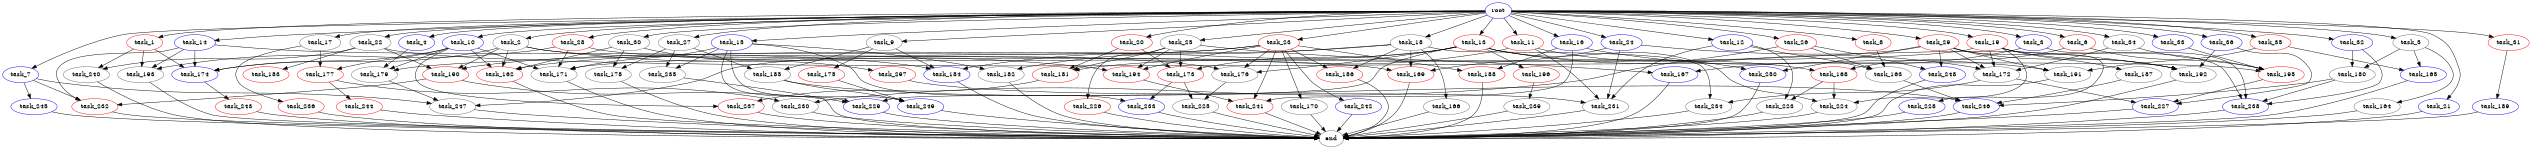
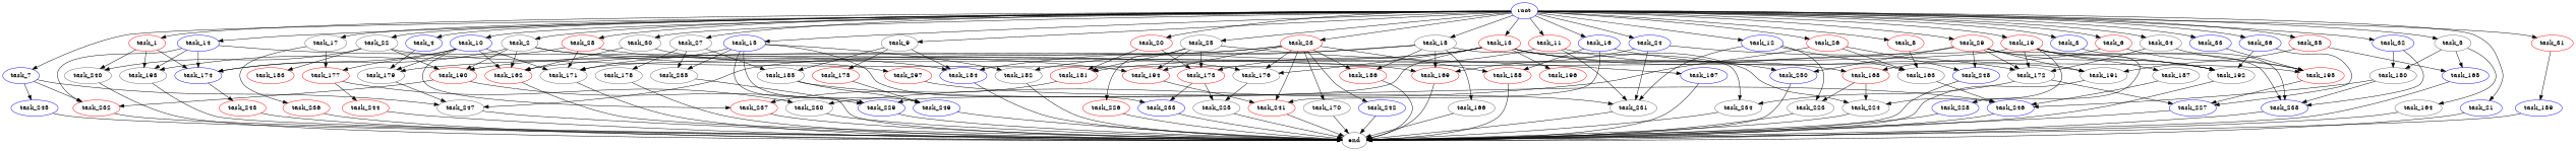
  digraph {
    node [color=gray40]
    root [color=blue]
    task_1 [color=red]
    task_2
    task_3 [color=blue]
    task_4 [color=blue]
    task_5
    task_6 [color=red]
    task_7 [color=blue]
    task_8 [color=red]
    task_9
    task_10 [color=blue]
    task_11 [color=red]
    task_12 [color=blue]
    task_13 [color=red]
    task_14 [color=blue]
    task_15 [color=blue]
    task_16 [color=blue]
    task_17
    task_18
    task_19 [color=red]
    task_20 [color=red]
    task_21 [color=blue]
    task_22
    task_23 [color=red]
    task_24 [color=blue]
    task_25
    task_26 [color=red]
    task_27
    task_28 [color=red]
    task_29 [color=red]
    task_30
    task_31 [color=red]
    task_32 [color=blue]
    task_33 [color=blue]
    task_34
    task_35 [color=red]
    task_36 [color=blue]
    task_174 [color=blue]
    task_193
    task_240
    task_162 [color=red]
    task_176
    task_190 [color=red]
    task_194 [color=red]
    task_167 [color=blue]
    task_238 [color=blue]
    task_179
    task_164
    task_165 [color=blue]
    task_180
    task_168 [color=red]
    task_195 [color=red]
    task_232 [color=red]
    task_245 [color=blue]
    task_247
    task_163
    task_175 [color=red]
    task_184 [color=blue]
    task_185
    task_171
    task_177 [color=red]
    task_237 [color=red]
    task_181 [color=red]
    task_231
    task_223
    task_172
    task_173 [color=red]
    task_196 [color=red]
    task_224
    task_229 [color=blue]
    task_250 [color=blue]
    task_182
    task_233 [color=blue]
    task_235
    task_249 [color=blue]
    task_188 [color=red]
    task_191
    task_241 [color=red]
    task_236 [color=red]
    task_166
    task_169 [color=red]
    task_186 [color=red]
    task_234
    task_187
    task_192
    end
    task_183 [color=red]
    task_170
    task_242 [color=blue]
    task_226 [color=red]
    task_230
    task_248 [color=blue]
    task_178
    task_228 [color=blue]
    n95 [color=red label=task_297]
    task_189 [color=blue]
    task_227 [color=blue]
    task_243 [color=red]
    task_225
    task_246 [color=blue]
    task_244 [color=red]
-   task_239
    root -> task_1
    root -> task_2
    root -> task_3
    root -> task_4
    root -> task_5
    root -> task_6
    root -> task_7
    root -> task_8
    root -> task_9
    root -> task_10
    root -> task_11
    root -> task_12
    root -> task_13
    root -> task_14
    root -> task_15
    root -> task_16
    root -> task_17
    root -> task_18
    root -> task_19
    root -> task_20
    root -> task_21
    root -> task_22
    root -> task_23
    root -> task_24
    root -> task_25
    root -> task_26
    root -> task_27
    root -> task_28
    root -> task_29
    root -> task_30
    root -> task_31
    root -> task_32
    root -> task_33
    root -> task_34
    root -> task_35
    root -> task_36
    task_1 -> task_174
    task_1 -> task_193
    task_1 -> task_240
    task_2 -> task_174
    task_2 -> task_162
    task_2 -> task_176
    task_2 -> task_190
    task_2 -> task_194
-   task_3 -> task_167
    task_3 -> task_238
    task_4 -> task_179
    task_5 -> task_164
    task_5 -> task_165
    task_5 -> task_180
    task_6 -> task_168
    task_6 -> task_195
    task_7 -> task_232
    task_7 -> task_245
    task_7 -> task_247
    task_8 -> task_163
    task_9 -> task_175
    task_9 -> task_184
    task_9 -> task_185
    task_10 -> task_174
    task_10 -> task_162
    task_10 -> task_179
    task_10 -> task_171
    task_10 -> task_177
    task_10 -> task_237
    task_11 -> task_168
    task_11 -> task_181
    task_11 -> task_231
    task_12 -> task_163
    task_12 -> task_231
    task_12 -> task_223
    task_13 -> task_176
    task_13 -> task_184
    task_13 -> task_172
    task_13 -> task_173
    task_13 -> task_196
    task_13 -> task_224
    task_13 -> task_229
    task_13 -> task_250
    task_14 -> task_174
    task_14 -> task_193
    task_14 -> task_232
    task_14 -> task_184
    task_15 -> task_171
    task_15 -> task_229
    task_15 -> task_182
    task_15 -> task_233
    task_15 -> task_235
    task_15 -> task_249
    task_16 -> task_188
    task_16 -> task_191
    task_16 -> task_241
    task_17 -> task_177
    task_17 -> task_236
    task_18 -> task_162
    task_18 -> task_182
    task_18 -> task_166
    task_18 -> task_169
    task_18 -> task_186
    task_18 -> task_234
    task_19 -> task_238
    task_19 -> task_171
    task_19 -> task_172
    task_19 -> task_224
    task_19 -> task_187
    task_19 -> task_192
    task_20 -> task_181
    task_20 -> task_173
    task_21 -> end
    task_22 -> task_240
    task_22 -> task_190
    task_22 -> task_195
    task_22 -> task_183
    task_23 -> task_176
    task_23 -> task_190
    task_23 -> task_194
    task_23 -> task_247
    task_23 -> task_188
    task_23 -> task_241
    task_23 -> task_186
    task_23 -> task_170
    task_23 -> task_242
    task_24 -> task_231
    task_24 -> task_169
    task_24 -> task_192
    task_25 -> task_194
    task_25 -> task_167
    task_25 -> task_181
    task_25 -> task_173
    task_25 -> task_226
    task_26 -> task_163
    task_26 -> task_230
    task_26 -> task_248
    task_27 -> task_185
    task_27 -> task_235
    task_27 -> task_178
    task_28 -> task_193
    task_28 -> task_171
    task_28 -> task_169
    task_29 -> task_179
    task_29 -> task_172
    task_29 -> task_250
    task_29 -> task_191
    task_29 -> task_192
    task_29 -> task_248
    task_29 -> task_228
    task_30 -> task_162
-   task_30 -> task_178
    task_30 -> n95
    task_31 -> task_189
    task_32 -> task_238
    task_32 -> task_180
    task_33 -> task_195
    task_34 -> task_195
    task_34 -> task_172
    task_35 -> task_165
    task_35 -> task_191
    task_36 -> task_192
    task_36 -> task_227
    task_174 -> task_243
    task_193 -> end
    task_240 -> end
    task_162 -> end
    task_176 -> task_225
    task_190 -> task_232
    task_190 -> task_229
    task_194 -> task_241
    task_167 -> end
    task_238 -> end
    task_179 -> task_247
    task_164 -> end
    task_165 -> end
    task_180 -> task_238
    task_180 -> task_246
    task_168 -> task_223
    task_168 -> task_224
    task_195 -> task_227
    task_232 -> end
    task_245 -> end
    task_247 -> end
    task_163 -> task_246
    task_175 -> task_249
    task_184 -> end
    task_185 -> task_249
    task_185 -> task_246
    task_171 -> end
    task_177 -> task_230
    task_177 -> task_244
    task_237 -> end
    task_181 -> task_237
    task_231 -> end
    task_223 -> end
    task_172 -> task_234
    task_172 -> task_227
    task_173 -> task_233
    task_173 -> task_225
-   task_196 -> task_239
    task_224 -> end
    task_229 -> end
    task_250 -> end
    task_182 -> end
    task_233 -> end
    task_235 -> end
    task_249 -> end
    task_188 -> end
    task_191 -> end
    task_241 -> end
    task_236 -> end
    task_166 -> end
    task_169 -> end
    task_186 -> end
    task_234 -> end
    task_187 -> task_246
    task_192 -> end
    task_170 -> end
    task_242 -> end
    task_226 -> end
    task_230 -> end
    task_248 -> end
    task_178 -> end
    task_228 -> end
    n95 -> task_231
    task_189 -> end
    task_227 -> end
    task_243 -> end
    task_225 -> end
    task_246 -> end
    task_244 -> end
-   task_239 -> end
  }
